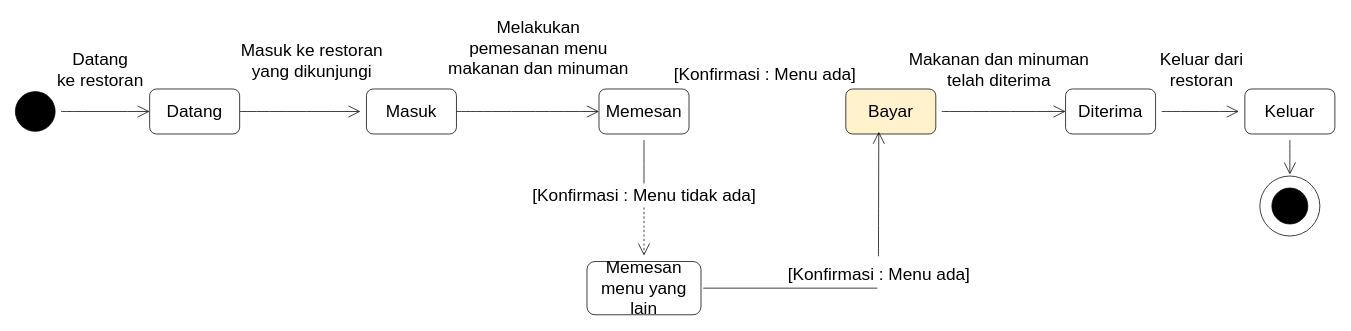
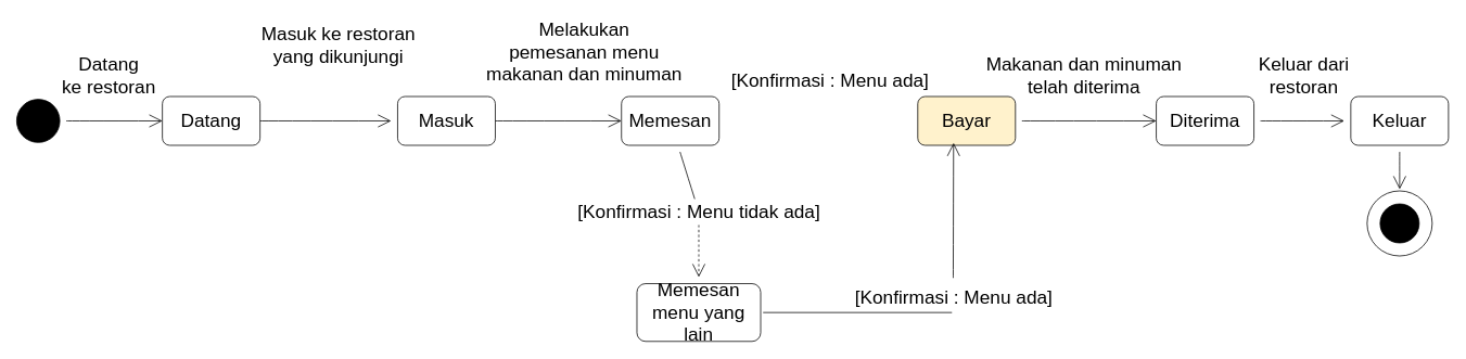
  <mxCell id="0" />
  <mxCell id="1" parent="0" />
  <mxCell id="2" style="edgeStyle=none;curved=1;rounded=0;orthogonalLoop=1;jettySize=auto;html=1;endArrow=open;startSize=14;endSize=14;sourcePerimeterSpacing=8;targetPerimeterSpacing=8;entryX=0;entryY=0.5;entryDx=0;entryDy=0;fontSize=23;" edge="1" parent="1" source="3" target="5"><mxGeometry relative="1" as="geometry"><mxPoint x="181" y="201.5" as="targetPoint" /></mxGeometry></mxCell>
  <mxCell id="3" value="" style="ellipse;whiteSpace=wrap;html=1;aspect=fixed;hachureGap=4;fillColor=#000000;fontSize=23;" vertex="1" parent="1"><mxGeometry x="20" y="121.5" width="53" height="53" as="geometry" /></mxCell>
  <mxCell id="4" style="edgeStyle=none;curved=1;rounded=0;orthogonalLoop=1;jettySize=auto;html=1;fontSize=23;endArrow=open;startSize=14;endSize=14;sourcePerimeterSpacing=8;targetPerimeterSpacing=8;exitX=1;exitY=0.5;exitDx=0;exitDy=0;" edge="1" parent="1" source="5" target="7"><mxGeometry relative="1" as="geometry"><mxPoint x="406" y="230" as="sourcePoint" /></mxGeometry></mxCell>
  <mxCell id="5" value="&lt;font style=&quot;font-size: 23px;&quot;&gt;Datang &lt;/font&gt;" style="rounded=1;whiteSpace=wrap;html=1;hachureGap=4;fillColor=#FFFFFF;fontSize=23;" vertex="1" parent="1"><mxGeometry x="199" y="118" width="120" height="60" as="geometry" /></mxCell>
  <mxCell id="6" style="edgeStyle=none;curved=1;rounded=0;orthogonalLoop=1;jettySize=auto;html=1;fontSize=23;endArrow=open;startSize=14;endSize=14;sourcePerimeterSpacing=8;targetPerimeterSpacing=8;entryX=0;entryY=0.5;entryDx=0;entryDy=0;exitX=1;exitY=0.5;exitDx=0;exitDy=0;" edge="1" parent="1" source="7" target="9"><mxGeometry relative="1" as="geometry"><mxPoint x="635" y="171" as="sourcePoint" /><mxPoint x="758" y="188" as="targetPoint" /></mxGeometry></mxCell>
  <mxCell id="7" value="Masuk" style="rounded=1;whiteSpace=wrap;html=1;hachureGap=4;fillColor=#FFFFFF;fontSize=23;" vertex="1" parent="1"><mxGeometry x="488" y="118" width="120" height="60" as="geometry" /></mxCell>
  <mxCell id="8" style="edgeStyle=none;curved=1;rounded=0;orthogonalLoop=1;jettySize=auto;html=1;fontSize=23;endArrow=open;startSize=14;endSize=14;targetPerimeterSpacing=8;startArrow=none;dashed=1;" edge="1" parent="1" source="16" target="15"><mxGeometry relative="1" as="geometry" /></mxCell>
- <mxCell id="9" value="Memesan" style="rounded=1;whiteSpace=wrap;html=1;hachureGap=4;fillColor=#FFFFFF;fontSize=23;" vertex="1" parent="1"><mxGeometry x="798" y="118" width="120" height="60" as="geometry" /></mxCell>
+ <mxCell id="9" value="Memesan" style="rounded=1;whiteSpace=wrap;html=1;hachureGap=4;fillColor=#FFFFFF;fontSize=23;" vertex="1" parent="1"><mxGeometry x="763" y="118" width="120" height="60" as="geometry" /></mxCell>
  <mxCell id="10" style="edgeStyle=none;curved=1;rounded=0;orthogonalLoop=1;jettySize=auto;html=1;entryX=0;entryY=0.5;entryDx=0;entryDy=0;fontSize=23;endArrow=open;startSize=14;endSize=14;sourcePerimeterSpacing=8;targetPerimeterSpacing=8;" edge="1" parent="1" source="11" target="23"><mxGeometry relative="1" as="geometry" /></mxCell>
  <mxCell id="11" value="Bayar" style="rounded=1;whiteSpace=wrap;html=1;hachureGap=4;fillColor=#fff2cc;fontSize=23;" vertex="1" parent="1"><mxGeometry x="1127" y="118" width="120" height="60" as="geometry" /></mxCell>
  <mxCell id="12" value="&lt;div style=&quot;font-size: 23px;&quot;&gt;Datang &lt;br style=&quot;font-size: 23px;&quot;&gt;&lt;/div&gt;&lt;div style=&quot;font-size: 23px;&quot;&gt;ke restoran&lt;/div&gt;" style="text;html=1;align=center;verticalAlign=middle;resizable=0;points=[];autosize=1;strokeColor=none;fillColor=none;hachureGap=4;fontSize=23;" vertex="1" parent="1"><mxGeometry x="70" y="63" width="125" height="60" as="geometry" /></mxCell>
- <mxCell id="13" value="&lt;div style=&quot;font-size: 23px&quot;&gt;Masuk ke restoran &lt;br style=&quot;font-size: 23px&quot;&gt;&lt;/div&gt;&lt;div style=&quot;font-size: 23px&quot;&gt;yang dikunjungi&lt;/div&gt;" style="text;html=1;align=center;verticalAlign=middle;resizable=0;points=[];autosize=1;strokeColor=none;fillColor=none;hachureGap=4;fontSize=23;" vertex="1" parent="1"><mxGeometry x="315" y="50" width="199" height="60" as="geometry" /></mxCell>
+ <mxCell id="13" value="&lt;div style=&quot;font-size: 23px&quot;&gt;Masuk ke restoran &lt;br style=&quot;font-size: 23px&quot;&gt;&lt;/div&gt;&lt;div style=&quot;font-size: 23px&quot;&gt;yang dikunjungi&lt;/div&gt;" style="text;html=1;align=center;verticalAlign=middle;resizable=0;points=[];autosize=1;strokeColor=none;fillColor=none;hachureGap=4;fontSize=23;" vertex="1" parent="1"><mxGeometry x="315" y="25" width="199" height="60" as="geometry" /></mxCell>
  <mxCell id="14" value="&lt;div style=&quot;font-size: 23px;&quot;&gt;Melakukan &lt;br style=&quot;font-size: 23px;&quot;&gt;&lt;/div&gt;&lt;div style=&quot;font-size: 23px;&quot;&gt;pemesanan menu&lt;/div&gt;&lt;div style=&quot;font-size: 23px;&quot;&gt;makanan dan minuman&lt;br style=&quot;font-size: 23px;&quot;&gt; &lt;/div&gt;" style="text;html=1;align=center;verticalAlign=middle;resizable=0;points=[];autosize=1;strokeColor=none;fillColor=none;hachureGap=4;fontSize=23;" vertex="1" parent="1"><mxGeometry x="592" y="20" width="250" height="88" as="geometry" /></mxCell>
  <mxCell id="15" value="Memesan menu yang lain" style="rounded=1;whiteSpace=wrap;html=1;hachureGap=4;fillColor=#FFFFFF;fontSize=23;" vertex="1" parent="1"><mxGeometry x="782" y="348" width="152" height="71" as="geometry" /></mxCell>
  <mxCell id="16" value="[Konfirmasi : Menu tidak ada]" style="text;html=1;align=center;verticalAlign=middle;resizable=0;points=[];autosize=1;strokeColor=none;fillColor=none;hachureGap=4;fontSize=23;" vertex="1" parent="1"><mxGeometry x="704" y="244" width="308" height="32" as="geometry" /></mxCell>
  <mxCell id="17" value="" style="edgeStyle=none;curved=1;rounded=0;orthogonalLoop=1;jettySize=auto;html=1;fontSize=23;endArrow=none;startSize=14;endSize=14;sourcePerimeterSpacing=8;" edge="1" parent="1" source="9" target="16"><mxGeometry relative="1" as="geometry"><mxPoint x="858" y="190.5" as="sourcePoint" /><mxPoint x="858" y="342" as="targetPoint" /></mxGeometry></mxCell>
  <mxCell id="18" value="" style="line;strokeWidth=1;html=1;perimeter=backbonePerimeter;points=[];outlineConnect=0;hachureGap=4;fontSize=23;fillColor=#FFFFFF;" vertex="1" parent="1"><mxGeometry x="937" y="378.5" width="232" height="10" as="geometry" /></mxCell>
  <mxCell id="19" value="[Konfirmasi : Menu ada]" style="text;html=1;align=center;verticalAlign=middle;resizable=0;points=[];autosize=1;strokeColor=none;fillColor=none;hachureGap=4;fontSize=23;" vertex="1" parent="1"><mxGeometry x="892" y="81.5" width="253" height="32" as="geometry" /></mxCell>
  <mxCell id="20" style="edgeStyle=none;curved=1;rounded=0;orthogonalLoop=1;jettySize=auto;html=1;fontSize=23;endArrow=open;startSize=14;endSize=14;sourcePerimeterSpacing=8;targetPerimeterSpacing=8;" edge="1" parent="1" source="21"><mxGeometry relative="1" as="geometry"><mxPoint x="1171" y="175" as="targetPoint" /></mxGeometry></mxCell>
  <mxCell id="21" value="[Konfirmasi : Menu ada]" style="text;html=1;align=center;verticalAlign=middle;resizable=0;points=[];autosize=1;strokeColor=none;fillColor=none;hachureGap=4;fontSize=23;" vertex="1" parent="1"><mxGeometry x="1044" y="349" width="253" height="32" as="geometry" /></mxCell>
  <mxCell id="22" style="edgeStyle=none;curved=1;rounded=0;orthogonalLoop=1;jettySize=auto;html=1;fontSize=23;endArrow=open;startSize=14;endSize=14;sourcePerimeterSpacing=8;targetPerimeterSpacing=8;" edge="1" parent="1" source="23" target="26"><mxGeometry relative="1" as="geometry" /></mxCell>
  <mxCell id="23" value="Diterima" style="rounded=1;whiteSpace=wrap;html=1;hachureGap=4;fillColor=#FFFFFF;fontSize=23;strokeWidth=1;" vertex="1" parent="1"><mxGeometry x="1420" y="118" width="120" height="60" as="geometry" /></mxCell>
  <mxCell id="24" value="&lt;div&gt;Makanan dan minuman&lt;/div&gt;&lt;div&gt;telah diterima&lt;br&gt;&lt;/div&gt;" style="text;html=1;align=center;verticalAlign=middle;resizable=0;points=[];autosize=1;strokeColor=none;fillColor=none;hachureGap=4;fontSize=23;" vertex="1" parent="1"><mxGeometry x="1206" y="63" width="250" height="60" as="geometry" /></mxCell>
  <mxCell id="25" style="edgeStyle=none;curved=1;rounded=0;orthogonalLoop=1;jettySize=auto;html=1;fontSize=23;endArrow=open;startSize=14;endSize=14;sourcePerimeterSpacing=8;targetPerimeterSpacing=8;" edge="1" parent="1" source="26"><mxGeometry relative="1" as="geometry"><mxPoint x="1719" y="232" as="targetPoint" /></mxGeometry></mxCell>
  <mxCell id="26" value="Keluar" style="rounded=1;whiteSpace=wrap;html=1;hachureGap=4;fillColor=#FFFFFF;fontSize=23;strokeWidth=1;" vertex="1" parent="1"><mxGeometry x="1659" y="118" width="120" height="60" as="geometry" /></mxCell>
  <mxCell id="27" value="&lt;div&gt;Keluar dari&lt;/div&gt;&lt;div&gt;restoran&lt;br&gt;&lt;/div&gt;" style="text;html=1;align=center;verticalAlign=middle;resizable=0;points=[];autosize=1;strokeColor=none;fillColor=none;hachureGap=4;fontSize=23;" vertex="1" parent="1"><mxGeometry x="1540" y="61.5" width="121" height="60" as="geometry" /></mxCell>
  <mxCell id="28" value="" style="ellipse;whiteSpace=wrap;html=1;aspect=fixed;hachureGap=4;fontSize=23;strokeWidth=1;fillColor=#FFFFFF;" vertex="1" parent="1"><mxGeometry x="1679" y="234" width="80" height="80" as="geometry" /></mxCell>
  <mxCell id="29" value="" style="ellipse;whiteSpace=wrap;html=1;aspect=fixed;hachureGap=4;fontSize=23;strokeWidth=1;fillColor=#000000;" vertex="1" parent="1"><mxGeometry x="1695" y="250" width="48" height="48" as="geometry" /></mxCell>
